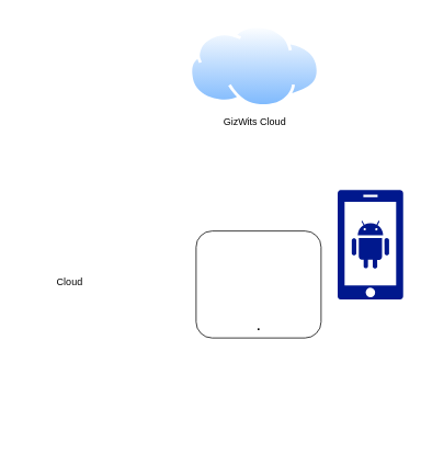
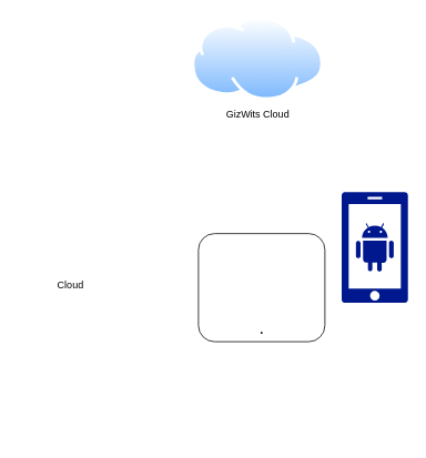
  <mxCell id="0" />
  <mxCell id="1" parent="0" />
- <mxCell id="2" value="GizWits Cloud" style="aspect=fixed;perimeter=ellipsePerimeter;html=1;align=center;shadow=0;dashed=0;spacingTop=3;image;image=img/lib/active_directory/internet_cloud.svg;" vertex="1" parent="1"><mxGeometry x="230" y="30" width="158.73" height="100" as="geometry" /></mxCell>
+ <mxCell id="2" value="GizWits Cloud" style="aspect=fixed;perimeter=ellipsePerimeter;html=1;align=center;shadow=0;dashed=0;spacingTop=3;image;image=img/lib/active_directory/internet_cloud.svg;" vertex="1" parent="1"><mxGeometry x="230" y="20" width="158.73" height="100" as="geometry" /></mxCell>
  <mxCell id="3" value="Cloud" style="shape=image;html=1;verticalAlign=top;verticalLabelPosition=bottom;labelBackgroundColor=#ffffff;imageAspect=0;aspect=fixed;image=https://cdn2.iconfinder.com/data/icons/whcompare-isometric-web-hosting-servers/50/raid-128.png" vertex="1" parent="1"><mxGeometry x="20" y="200" width="128" height="128" as="geometry" /></mxCell>
  <mxCell id="4" value="" style="shape=image;html=1;verticalAlign=top;verticalLabelPosition=bottom;labelBackgroundColor=#ffffff;imageAspect=0;aspect=fixed;image=https://cdn1.iconfinder.com/data/icons/modern-set-of-digital-symbols/48/settings_panel_with_trackbar-128.png" vertex="1" parent="1"><mxGeometry x="30" y="400" width="128" height="128" as="geometry" /></mxCell>
  <mxCell id="5" value="" style="sketch=0;aspect=fixed;pointerEvents=1;shadow=0;dashed=0;html=1;strokeColor=none;labelPosition=center;verticalLabelPosition=bottom;verticalAlign=top;align=center;fillColor=#00188D;shape=mxgraph.mscae.enterprise.android_phone" vertex="1" parent="1"><mxGeometry x="410" y="230" width="80" height="133.33" as="geometry" /></mxCell>
  <mxCell id="6" value="" style="group" vertex="1" connectable="0" parent="1"><mxGeometry x="238" y="280" width="152" height="130" as="geometry" /></mxCell>
  <mxCell id="7" value="" style="rounded=1;whiteSpace=wrap;html=1;" vertex="1" parent="6"><mxGeometry width="152" height="130" as="geometry" /></mxCell>
  <mxCell id="8" value="&lt;b&gt;&lt;font style=&quot;font-size: 15px;&quot;&gt;.&lt;/font&gt;&lt;/b&gt;" style="shape=image;html=1;verticalAlign=top;verticalLabelPosition=bottom;labelBackgroundColor=#ffffff;imageAspect=0;aspect=fixed;image=https://cdn0.iconfinder.com/data/icons/phosphor-duotone-vol-3/256/stack-duotone-128.png" vertex="1" parent="6"><mxGeometry x="26" width="100" height="100" as="geometry" /></mxCell>
